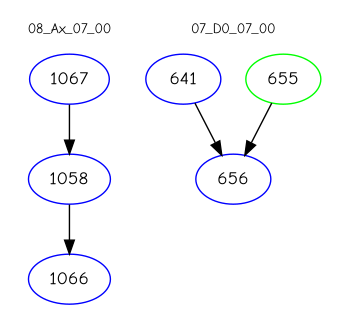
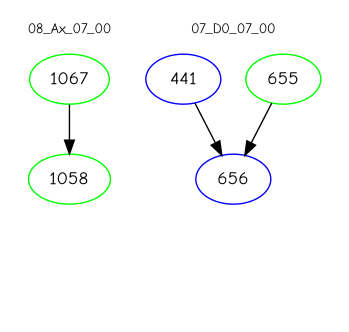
  digraph {
    fontname="Comic Neue"
    node [color=blue fontname="Comic Neue"]
    edge [color=black fontname="Comic Neue"]
-   n1 [label=1067]
-   n2 [label=1058]
-   n3 [label=1066]
+   n1 [color=green label=1067]
+   n2 [color=green label=1058]
    n4 [color=green label=655]
-   n5 [label=641]
+   n5 [label=441]
    n6 [label=656]
    subgraph cluster_1 {
      color=white
      fontsize=10
      label="08_Ax_07_00"
      n1
      n2
-     n3
    }
    subgraph cluster_2 {
      color=white
      fontsize=10
      label="07_D0_07_00"
      n4
      n5
      n6
    }
    n1 -> n2
-   n2 -> n3
    n4 -> n6
    n5 -> n6
  }
